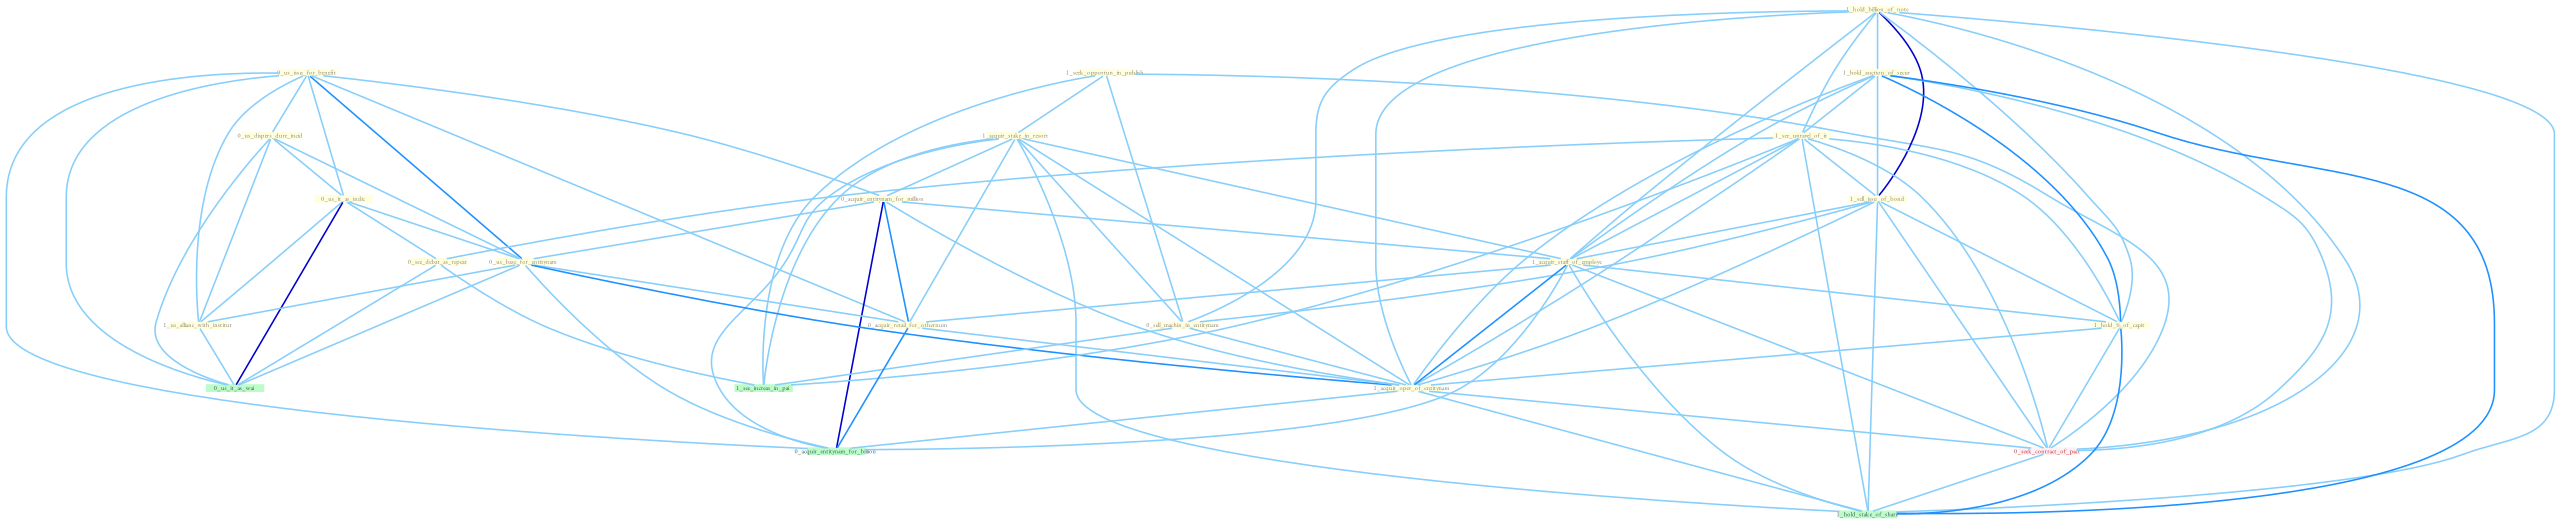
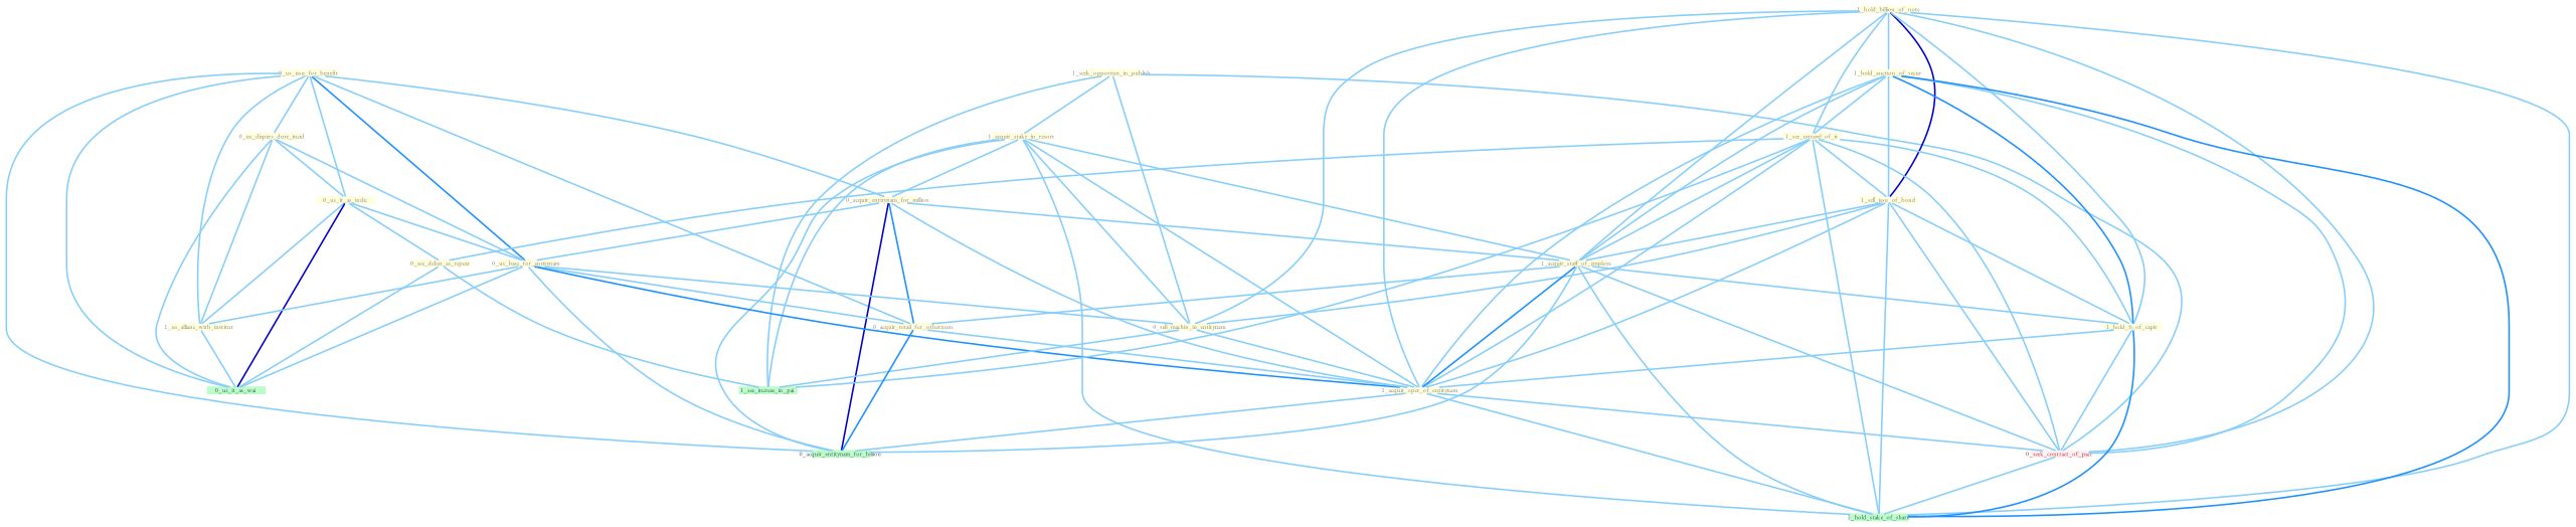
  graph {
    fontname="EB Garamond"
    node [color="#ffffe0" fixedsize=true fontcolor="#8b7d6b" fontname="EB Garamond" fontsize=4 shape=polygon style=filled]
    edge [color="#87cefa" fontname="EB Garamond" w=1]
    "0_us_issu_for_benefit " [height=.06 width=.5]
    "0_us_dispers_dure_incid " [height=.06 width=.5]
    "1_seek_opportun_in_publish " [height=.06 width=.5]
    "1_acquir_stake_in_resort " [height=.06 width=.5]
    "0_us_it_as_indic " [height=.06 width=.5]
    "0_acquir_entitynam_for_million " [height=.06 width=.5]
    "0_us_base_for_entitynam " [height=.06 width=.5]
    n8 [height=.06 label="1_hold_billion_of_note" width=.5]
    "1_hold_auction_of_secur " [height=.06 width=.5]
    "1_see_unravel_of_it " [height=.06 width=.5]
    n11 [height=.06 label="1_sell_issu_of_bond" width=.5]
    "1_acquir_staff_of_employe " [height=.06 width=.5]
    "0_see_debat_as_repeat " [height=.06 width=.5]
    "1_us_allianc_with_institut " [height=.06 width=.5]
    "0_sell_machin_in_entitynam " [height=.06 width=.5]
    "0_acquir_retail_for_othernum " [height=.06 width=.5]
    "1_hold_%_of_capit " [height=.06 width=.5]
    "1_acquir_oper_of_entitynam " [height=.06 width=.5]
    "0_seek_contract_of_pact " [color="#fff0f5" fontcolor="#b22222" height=.06 width=.5]
    "0_us_it_as_wai " [color="#BDFCC9" fontcolor="#2f4f4f" height=.06 width=.5]
    "0_acquir_entitynam_for_billion " [color="#BDFCC9" fontcolor="#2f4f4f" height=.06 width=.5]
    "1_see_increas_in_pai " [color="#BDFCC9" fontcolor="#2f4f4f" height=.06 width=.5]
    "1_hold_stake_of_share " [color="#BDFCC9" fontcolor="#2f4f4f" height=.06 width=.5]
    subgraph sub_1 {
      "0_us_issu_for_benefit "
      "0_us_dispers_dure_incid "
      "1_seek_opportun_in_publish "
      "1_acquir_stake_in_resort "
      "0_us_it_as_indic "
      "0_acquir_entitynam_for_million "
      "0_us_base_for_entitynam "
      n8
      "1_hold_auction_of_secur "
      "1_see_unravel_of_it "
      n11
      "1_acquir_staff_of_employe "
      "0_see_debat_as_repeat "
      "1_us_allianc_with_institut "
      "0_sell_machin_in_entitynam "
      "0_acquir_retail_for_othernum "
      "1_hold_%_of_capit "
      "1_acquir_oper_of_entitynam "
    }
    subgraph sub_2 {
      "0_seek_contract_of_pact "
    }
    "0_us_issu_for_benefit " -- "0_us_dispers_dure_incid "
    "0_us_issu_for_benefit " -- "0_us_it_as_indic "
    "0_us_issu_for_benefit " -- "0_acquir_entitynam_for_million "
    "0_us_issu_for_benefit " -- "0_us_base_for_entitynam " [color="#1e90ff" w=2]
    "0_us_issu_for_benefit " -- "1_us_allianc_with_institut "
    "0_us_issu_for_benefit " -- "0_acquir_retail_for_othernum "
    "0_us_issu_for_benefit " -- "0_us_it_as_wai "
    "0_us_issu_for_benefit " -- "0_acquir_entitynam_for_billion "
    "0_us_dispers_dure_incid " -- "0_us_it_as_indic "
    "0_us_dispers_dure_incid " -- "0_us_base_for_entitynam "
    "0_us_dispers_dure_incid " -- "1_us_allianc_with_institut "
    "0_us_dispers_dure_incid " -- "0_us_it_as_wai "
    "1_seek_opportun_in_publish " -- "1_acquir_stake_in_resort "
    "1_seek_opportun_in_publish " -- "0_sell_machin_in_entitynam "
    "1_seek_opportun_in_publish " -- "0_seek_contract_of_pact "
    "1_seek_opportun_in_publish " -- "1_see_increas_in_pai "
    "1_acquir_stake_in_resort " -- "0_acquir_entitynam_for_million "
    "1_acquir_stake_in_resort " -- "1_acquir_staff_of_employe "
    "1_acquir_stake_in_resort " -- "0_sell_machin_in_entitynam "
-   "1_acquir_stake_in_resort " -- "0_acquir_retail_for_othernum "
    "1_acquir_stake_in_resort " -- "1_acquir_oper_of_entitynam "
    "1_acquir_stake_in_resort " -- "0_acquir_entitynam_for_billion "
    "1_acquir_stake_in_resort " -- "1_see_increas_in_pai "
    "1_acquir_stake_in_resort " -- "1_hold_stake_of_share "
    "0_us_it_as_indic " -- "0_us_base_for_entitynam "
    "0_us_it_as_indic " -- "0_see_debat_as_repeat "
    "0_us_it_as_indic " -- "1_us_allianc_with_institut "
    "0_us_it_as_indic " -- "0_us_it_as_wai " [color="#0000cd" w=3]
    "0_acquir_entitynam_for_million " -- "0_us_base_for_entitynam "
    "0_acquir_entitynam_for_million " -- "1_acquir_staff_of_employe "
    "0_acquir_entitynam_for_million " -- "0_acquir_retail_for_othernum " [color="#1e90ff" w=2]
    "0_acquir_entitynam_for_million " -- "1_acquir_oper_of_entitynam "
    "0_acquir_entitynam_for_million " -- "0_acquir_entitynam_for_billion " [color="#0000cd" w=3]
    "0_us_base_for_entitynam " -- "1_us_allianc_with_institut "
+   "0_us_base_for_entitynam " -- "0_sell_machin_in_entitynam "
    "0_us_base_for_entitynam " -- "0_acquir_retail_for_othernum "
    "0_us_base_for_entitynam " -- "1_acquir_oper_of_entitynam " [color="#1e90ff"]
    "0_us_base_for_entitynam " -- "0_us_it_as_wai "
    "0_us_base_for_entitynam " -- "0_acquir_entitynam_for_billion "
    n8 -- "1_hold_auction_of_secur "
    n8 -- "1_see_unravel_of_it "
    n8 -- n11 [color="#0000cd" w=3]
    n8 -- "1_acquir_staff_of_employe "
    n8 -- "0_sell_machin_in_entitynam "
    n8 -- "1_hold_%_of_capit "
    n8 -- "1_acquir_oper_of_entitynam "
    n8 -- "0_seek_contract_of_pact "
    n8 -- "1_hold_stake_of_share "
    "1_hold_auction_of_secur " -- "1_see_unravel_of_it "
    "1_hold_auction_of_secur " -- n11
    "1_hold_auction_of_secur " -- "1_acquir_staff_of_employe "
    "1_hold_auction_of_secur " -- "1_hold_%_of_capit " [color="#1e90ff" w=2]
    "1_hold_auction_of_secur " -- "1_acquir_oper_of_entitynam "
    "1_hold_auction_of_secur " -- "0_seek_contract_of_pact "
    "1_hold_auction_of_secur " -- "1_hold_stake_of_share " [color="#1e90ff" w=2]
    "1_see_unravel_of_it " -- n11
    "1_see_unravel_of_it " -- "1_acquir_staff_of_employe "
    "1_see_unravel_of_it " -- "0_see_debat_as_repeat "
    "1_see_unravel_of_it " -- "1_hold_%_of_capit "
    "1_see_unravel_of_it " -- "1_acquir_oper_of_entitynam "
    "1_see_unravel_of_it " -- "0_seek_contract_of_pact "
    "1_see_unravel_of_it " -- "1_see_increas_in_pai "
    "1_see_unravel_of_it " -- "1_hold_stake_of_share "
    n11 -- "1_acquir_staff_of_employe "
    n11 -- "0_sell_machin_in_entitynam "
    n11 -- "1_hold_%_of_capit "
    n11 -- "1_acquir_oper_of_entitynam "
    n11 -- "0_seek_contract_of_pact "
    n11 -- "1_hold_stake_of_share "
    "1_acquir_staff_of_employe " -- "0_acquir_retail_for_othernum "
    "1_acquir_staff_of_employe " -- "1_hold_%_of_capit "
    "1_acquir_staff_of_employe " -- "1_acquir_oper_of_entitynam " [color="#1e90ff" w=2]
    "1_acquir_staff_of_employe " -- "0_seek_contract_of_pact "
    "1_acquir_staff_of_employe " -- "0_acquir_entitynam_for_billion "
    "1_acquir_staff_of_employe " -- "1_hold_stake_of_share "
    "0_see_debat_as_repeat " -- "0_us_it_as_wai "
    "0_see_debat_as_repeat " -- "1_see_increas_in_pai "
    "1_us_allianc_with_institut " -- "0_us_it_as_wai "
    "0_sell_machin_in_entitynam " -- "1_acquir_oper_of_entitynam "
    "0_sell_machin_in_entitynam " -- "1_see_increas_in_pai "
    "0_acquir_retail_for_othernum " -- "1_acquir_oper_of_entitynam "
    "0_acquir_retail_for_othernum " -- "0_acquir_entitynam_for_billion " [color="#1e90ff" w=2]
    "1_hold_%_of_capit " -- "1_acquir_oper_of_entitynam "
    "1_hold_%_of_capit " -- "0_seek_contract_of_pact "
    "1_hold_%_of_capit " -- "1_hold_stake_of_share " [color="#1e90ff" w=2]
    "1_acquir_oper_of_entitynam " -- "0_seek_contract_of_pact "
    "1_acquir_oper_of_entitynam " -- "0_acquir_entitynam_for_billion "
    "1_acquir_oper_of_entitynam " -- "1_hold_stake_of_share "
    "0_seek_contract_of_pact " -- "1_hold_stake_of_share "
  }
